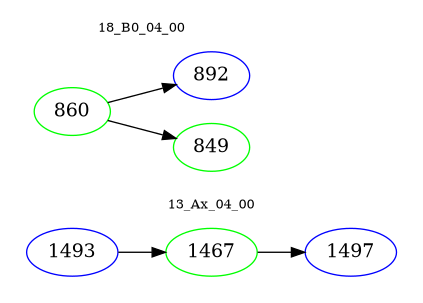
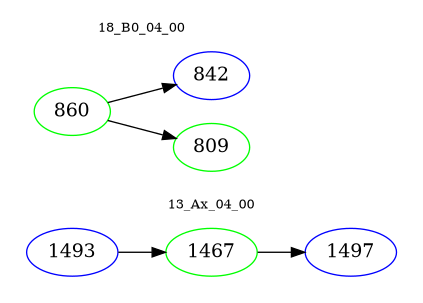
  digraph {
    rankdir=LR
    node [color=blue]
    edge [color=black]
    n1 [label=1493]
    n2 [color=green label=1467]
    n3 [label=1497]
    n4 [color=green label=860]
-   n5 [color=green label=849]
-   n6 [label=892]
+   n5 [color=green label=809]
+   n6 [label=842]
    subgraph cluster_1 {
      color=white
      fontsize=10
      label="13_Ax_04_00"
      n1
      n2
      n3
    }
    subgraph cluster_2 {
      color=white
      fontsize=10
      label="18_B0_04_00"
      n4
      n5
      n6
    }
    n1 -> n2
    n2 -> n3
    n4 -> n5
    n4 -> n6
  }
